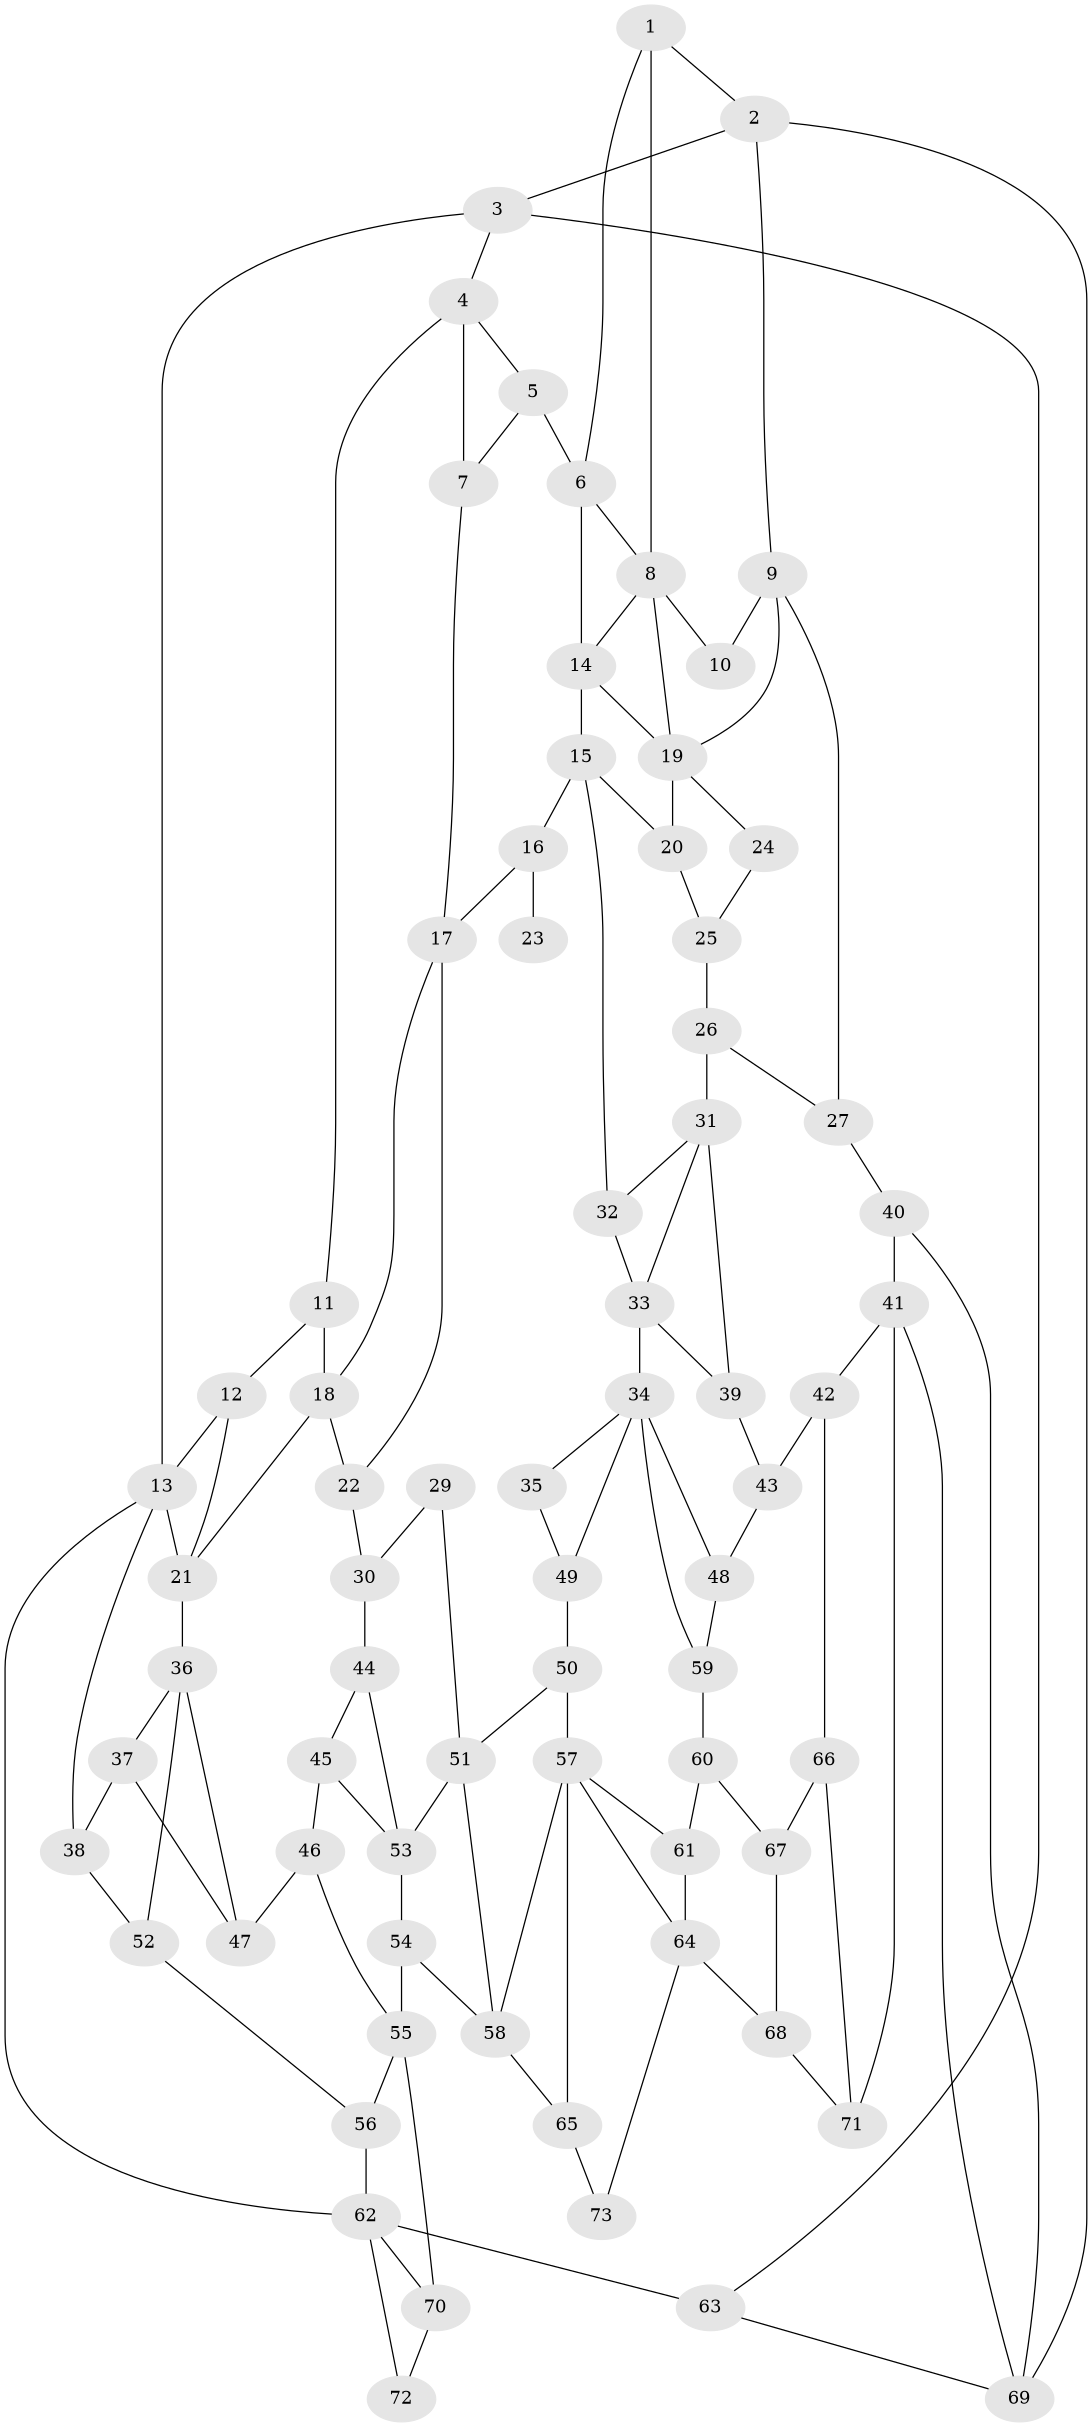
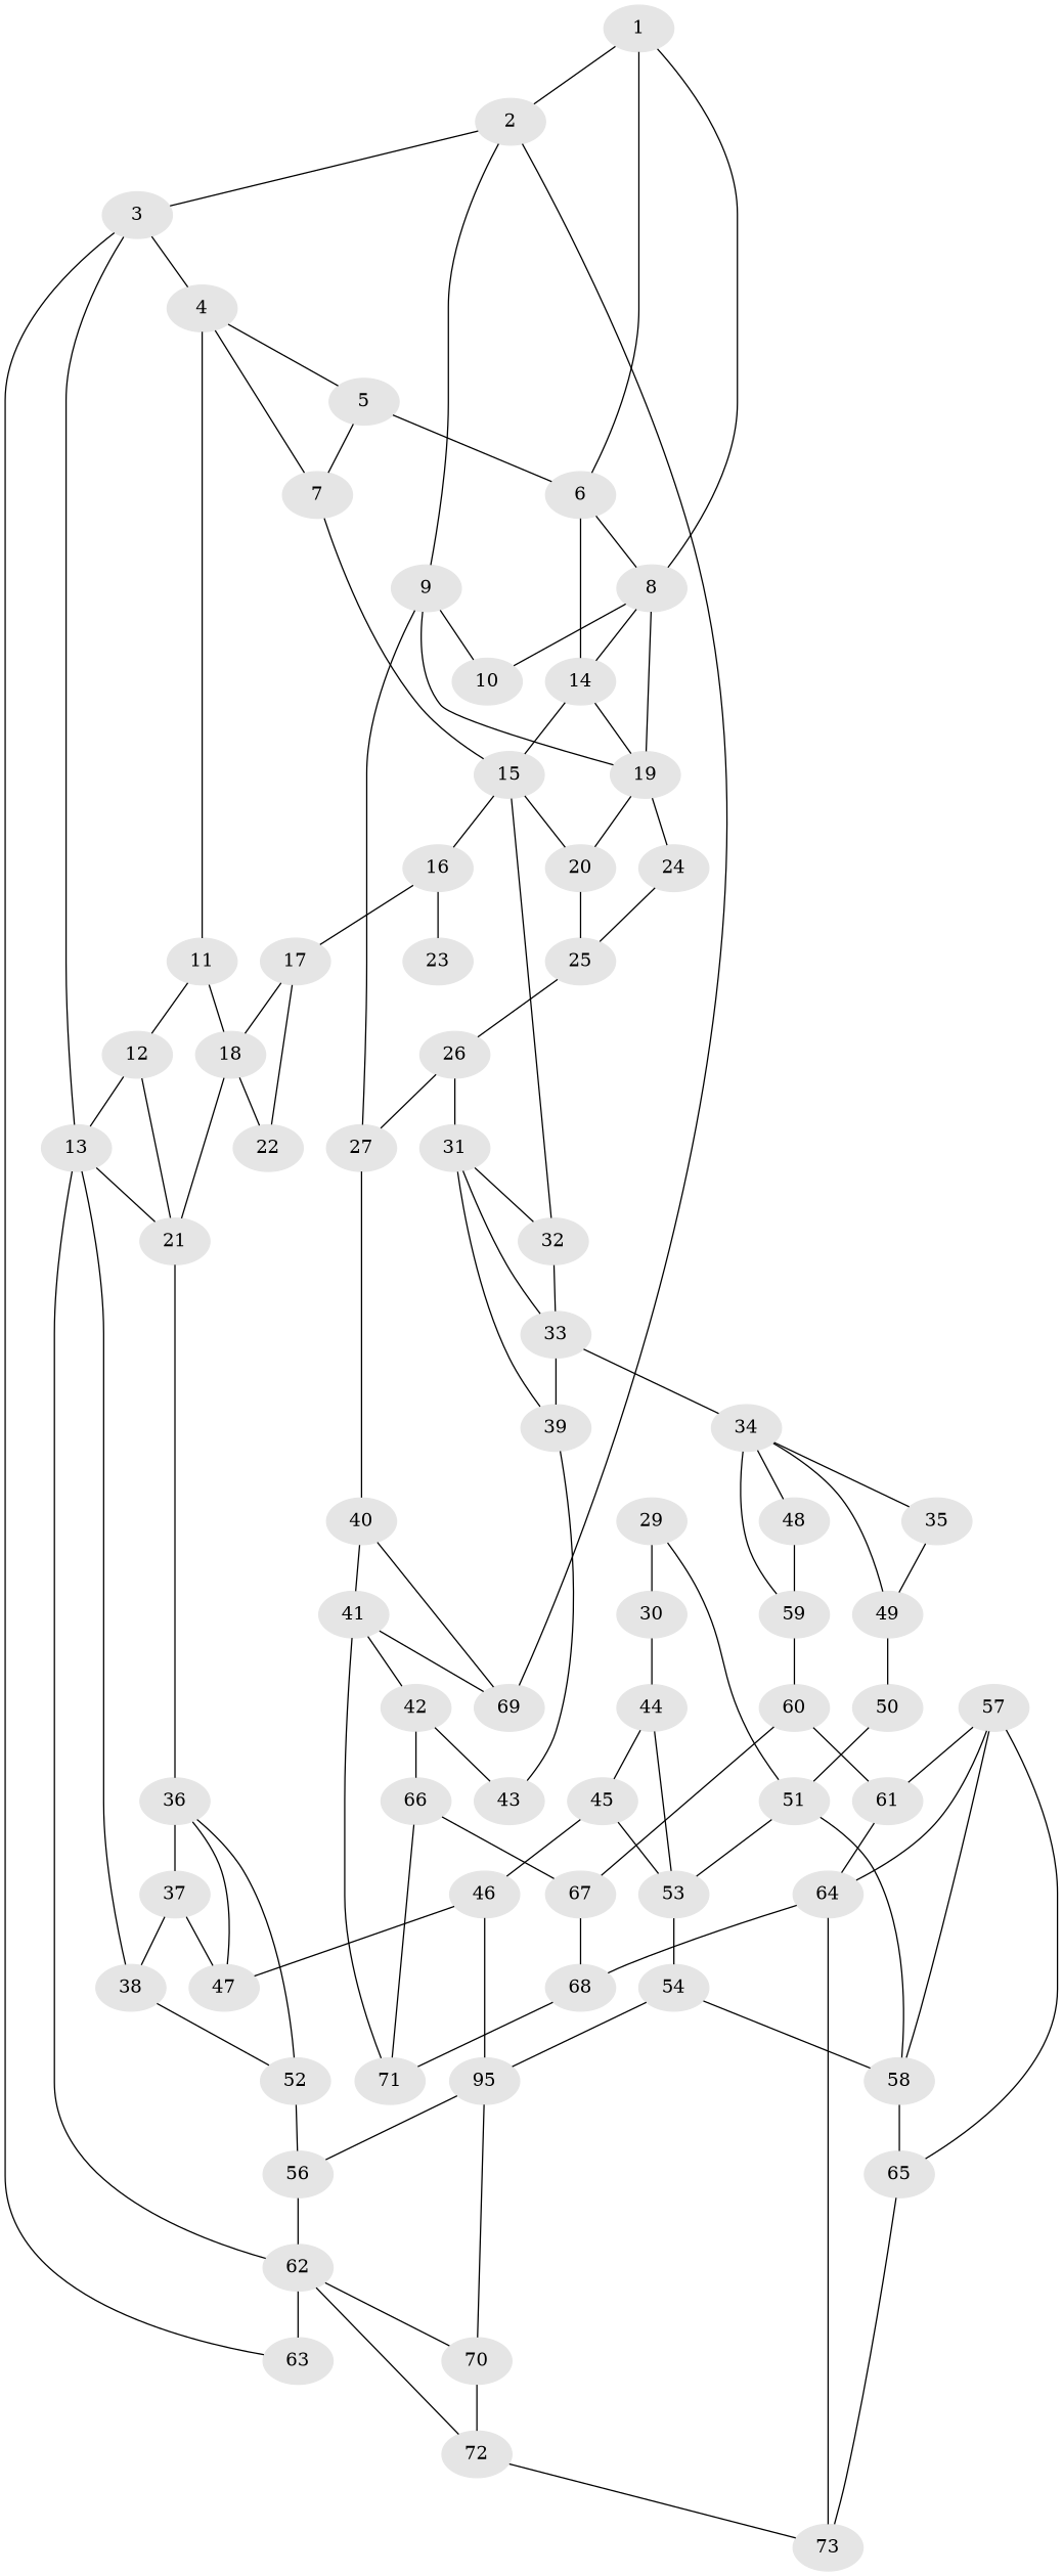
  graph {
    node [color=gray90 style=filled]
    edge [weight=1.0]
    1
    2
    6
    8
    3
    9
    69
    14
    10
    19
    4
    13
    63
    27
    5
    7
    11
    21
    38
    62
    17
    12
    18
    15
    22
    20
    24
    40
    36
    52
    70
    72
    16
    32
    23
    25
    33
    30
    26
    37
    47
    44
    31
    39
    41
    29
    51
    35
    49
    53
    58
    45
    34
    43
    48
    59
    50
    60
    56
    42
    71
    66
    67
    46
    54
-   55
+   55 [label=95]
    57
    61
    64
    65
    68
    73
    1 -- 2
    1 -- 6
    1 -- 8
    2 -- 3
    2 -- 9
    2 -- 69
    6 -- 8
    6 -- 14
    8 -- 14
    8 -- 10
    8 -- 19 [weight=2.0]
    3 -- 4
    3 -- 13
    3 -- 63
    9 -- 10
    9 -- 19
    9 -- 27
    14 -- 19
    14 -- 15
    19 -- 20
    19 -- 24
    4 -- 5
    4 -- 7
    4 -- 11 [weight=2.0]
    13 -- 21
    13 -- 38
    13 -- 62
-   63 -- 69
    27 -- 40
    5 -- 6 [weight=2.0]
    5 -- 7
-   7 -- 17
+   7 -- 15
    11 -- 12 [weight=2.0]
    11 -- 18 [weight=2.0]
    21 -- 36 [weight=2.0]
    38 -- 52
    62 -- 63 [weight=2.0]
    62 -- 70
    62 -- 72
    17 -- 18
    17 -- 22
    12 -- 13 [weight=2.0]
    12 -- 21
    18 -- 21
    18 -- 22
    15 -- 20
    15 -- 16 [weight=2.0]
    15 -- 32 [weight=2.0]
-   22 -- 30
    20 -- 25
    24 -- 25
    40 -- 69
    40 -- 41
    36 -- 52
    36 -- 37 [weight=3.0]
    36 -- 47
    52 -- 56
    70 -- 72
+   72 -- 73
    16 -- 17 [weight=2.0]
    16 -- 23 [weight=2.0]
    32 -- 33
    25 -- 26
    33 -- 39
    33 -- 34 [weight=2.0]
    30 -- 44
    26 -- 27
    26 -- 31 [weight=2.0]
    37 -- 38
    37 -- 47
    44 -- 53
    44 -- 45
    31 -- 32
    31 -- 33
    31 -- 39
    39 -- 43
    41 -- 69
    41 -- 42
    41 -- 71 [weight=3.0]
    29 -- 30
    29 -- 51
    51 -- 53 [weight=2.0]
    51 -- 58
    35 -- 49
    49 -- 50
    53 -- 54 [weight=2.0]
    58 -- 65
    45 -- 53
    45 -- 46
    34 -- 35
    34 -- 49
    34 -- 48
    34 -- 59
-   43 -- 48
    48 -- 59
    59 -- 60
    50 -- 51
-   50 -- 57 [weight=2.0]
    60 -- 67
    60 -- 61
    56 -- 62
    42 -- 43
    42 -- 66
    66 -- 71
    66 -- 67
    67 -- 68
    46 -- 47
    46 -- 55
    54 -- 58
    54 -- 55 [weight=2.0]
    55 -- 70
    55 -- 56
    57 -- 58
    57 -- 61
    57 -- 64
    57 -- 65
    61 -- 64 [weight=2.0]
    64 -- 68 [weight=2.0]
    64 -- 73
    65 -- 73
    68 -- 71 [weight=2.0]
  }
